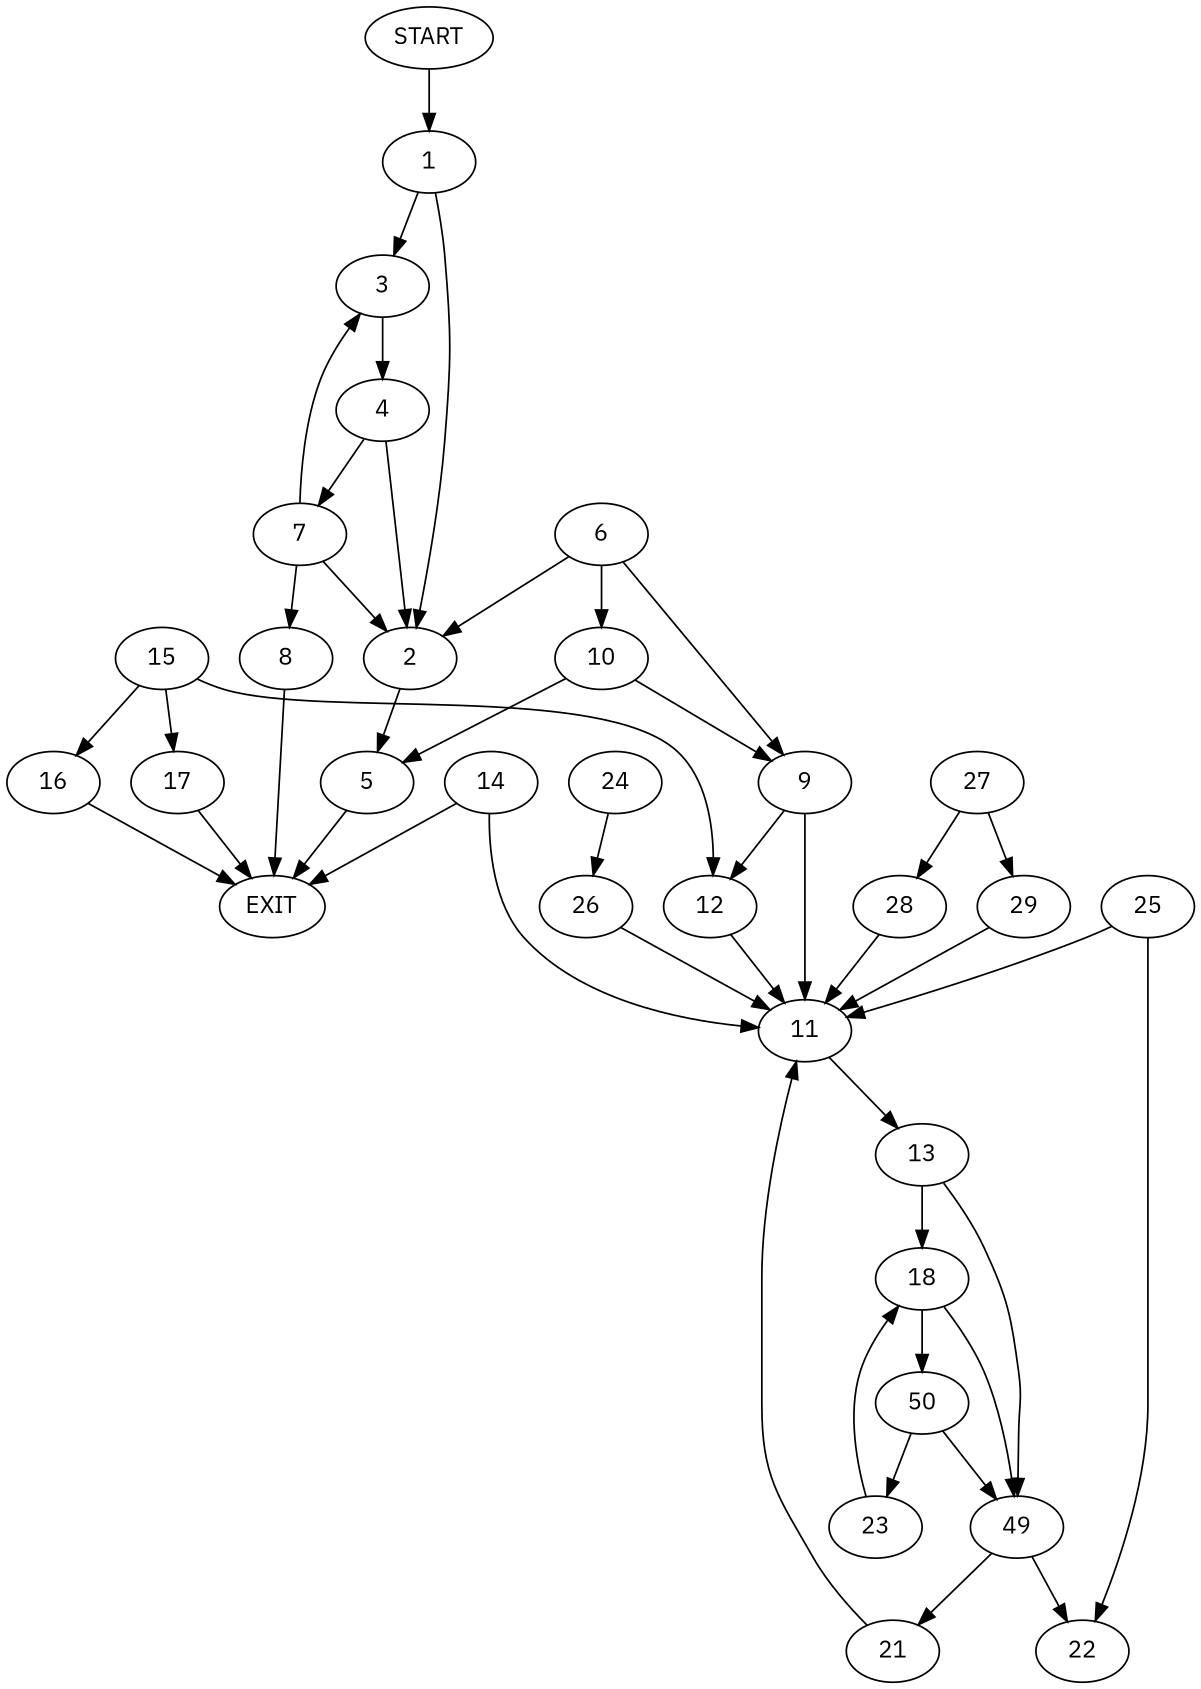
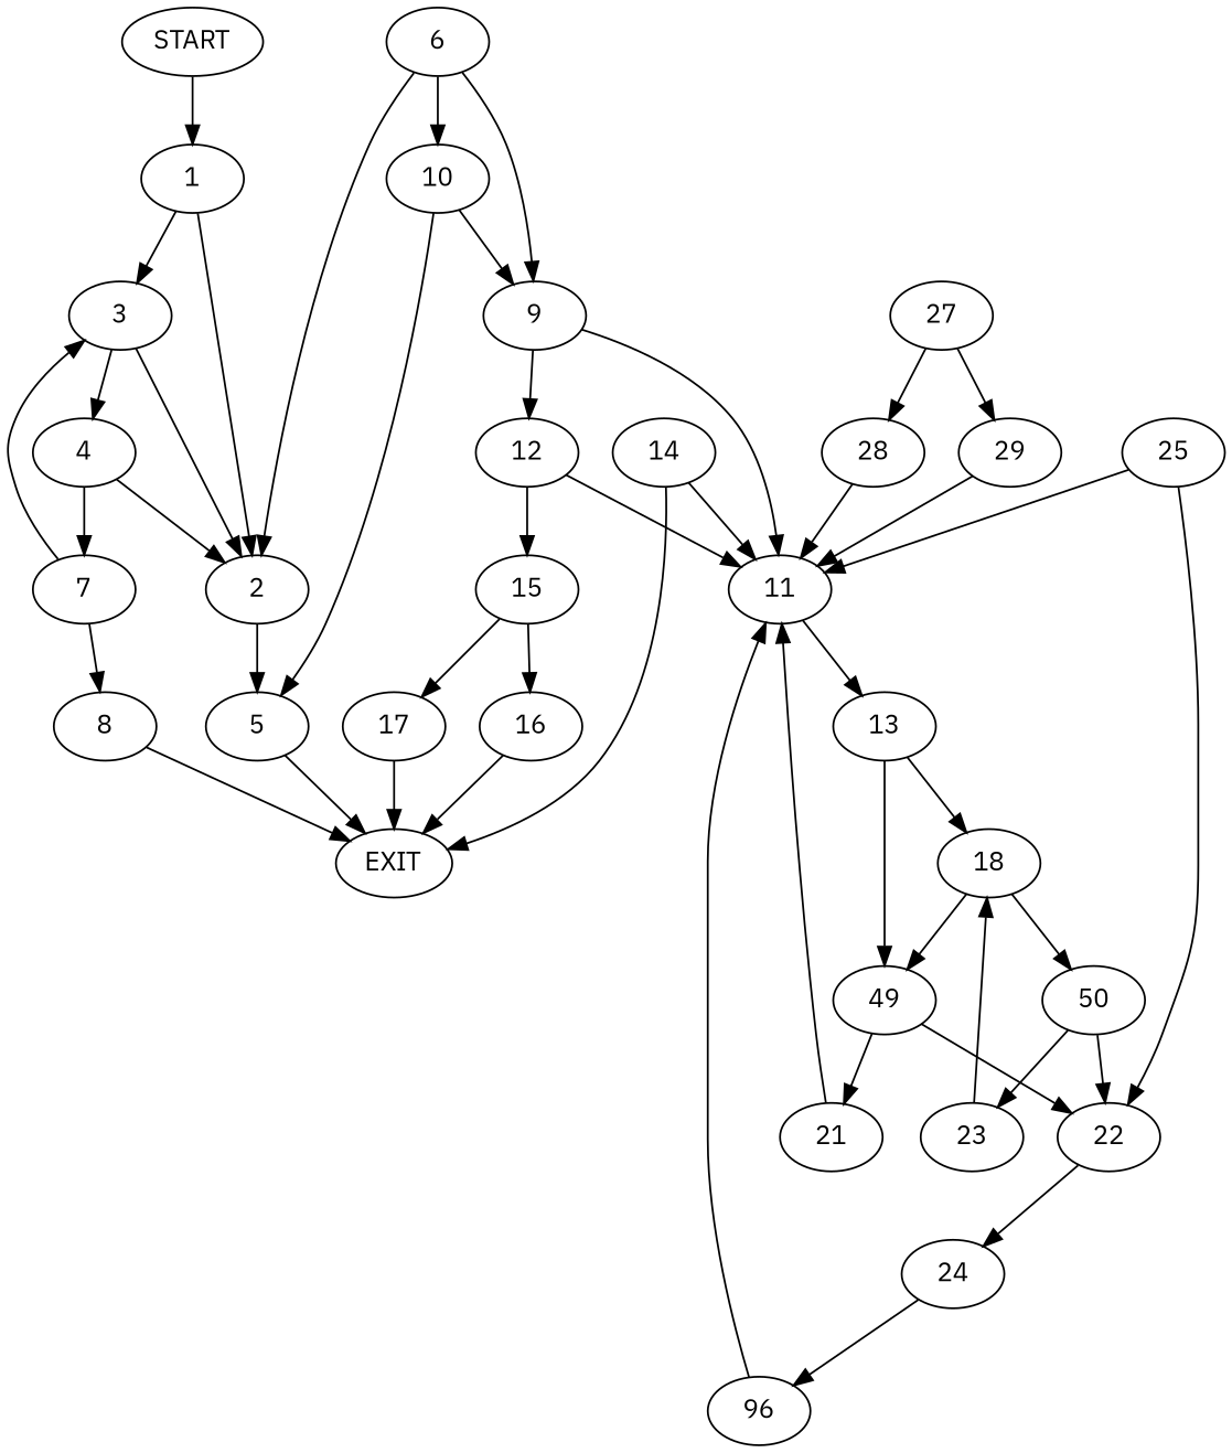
  digraph {
    fontname="IBM Plex Sans"
    node [fontname="IBM Plex Sans"]
    edge [fontname="IBM Plex Sans"]
    n1 [label=START]
    1
    2
    3
    n5 [label=EXIT]
    5
    4
    6
    9
    10
    7
    8
    11
    12
    13
    15
    18
    n18 [label=49]
    14
    16
    17
    n22 [label=50]
    21
    22
    23
    24
-   26
+   26 [label=96]
    25
    27
    28
    29
    n1 -> 1
    1 -> 2
    1 -> 3
    2 -> 5
-   7 -> 2
+   3 -> 2
    3 -> 4
    5 -> n5
    4 -> 2
    4 -> 7
    6 -> 2
    6 -> 9
    6 -> 10
    9 -> 11
    9 -> 12
    10 -> 5
    10 -> 9
    7 -> 3
    7 -> 8
    8 -> n5
    11 -> 13
    12 -> 11
-   15 -> 12
+   12 -> 15
    13 -> 18
    13 -> n18
    15 -> 16
    15 -> 17
    18 -> n18
    18 -> n22
    n18 -> 21
    n18 -> 22
    14 -> n5
    14 -> 11
    16 -> n5
    17 -> n5
-   n22 -> n18
+   n22 -> 22
    n22 -> 23
    21 -> 11
+   22 -> 24
    23 -> 18
    24 -> 26
    26 -> 11
    25 -> 11
    25 -> 22
    27 -> 28
    27 -> 29
    28 -> 11
    29 -> 11
  }
